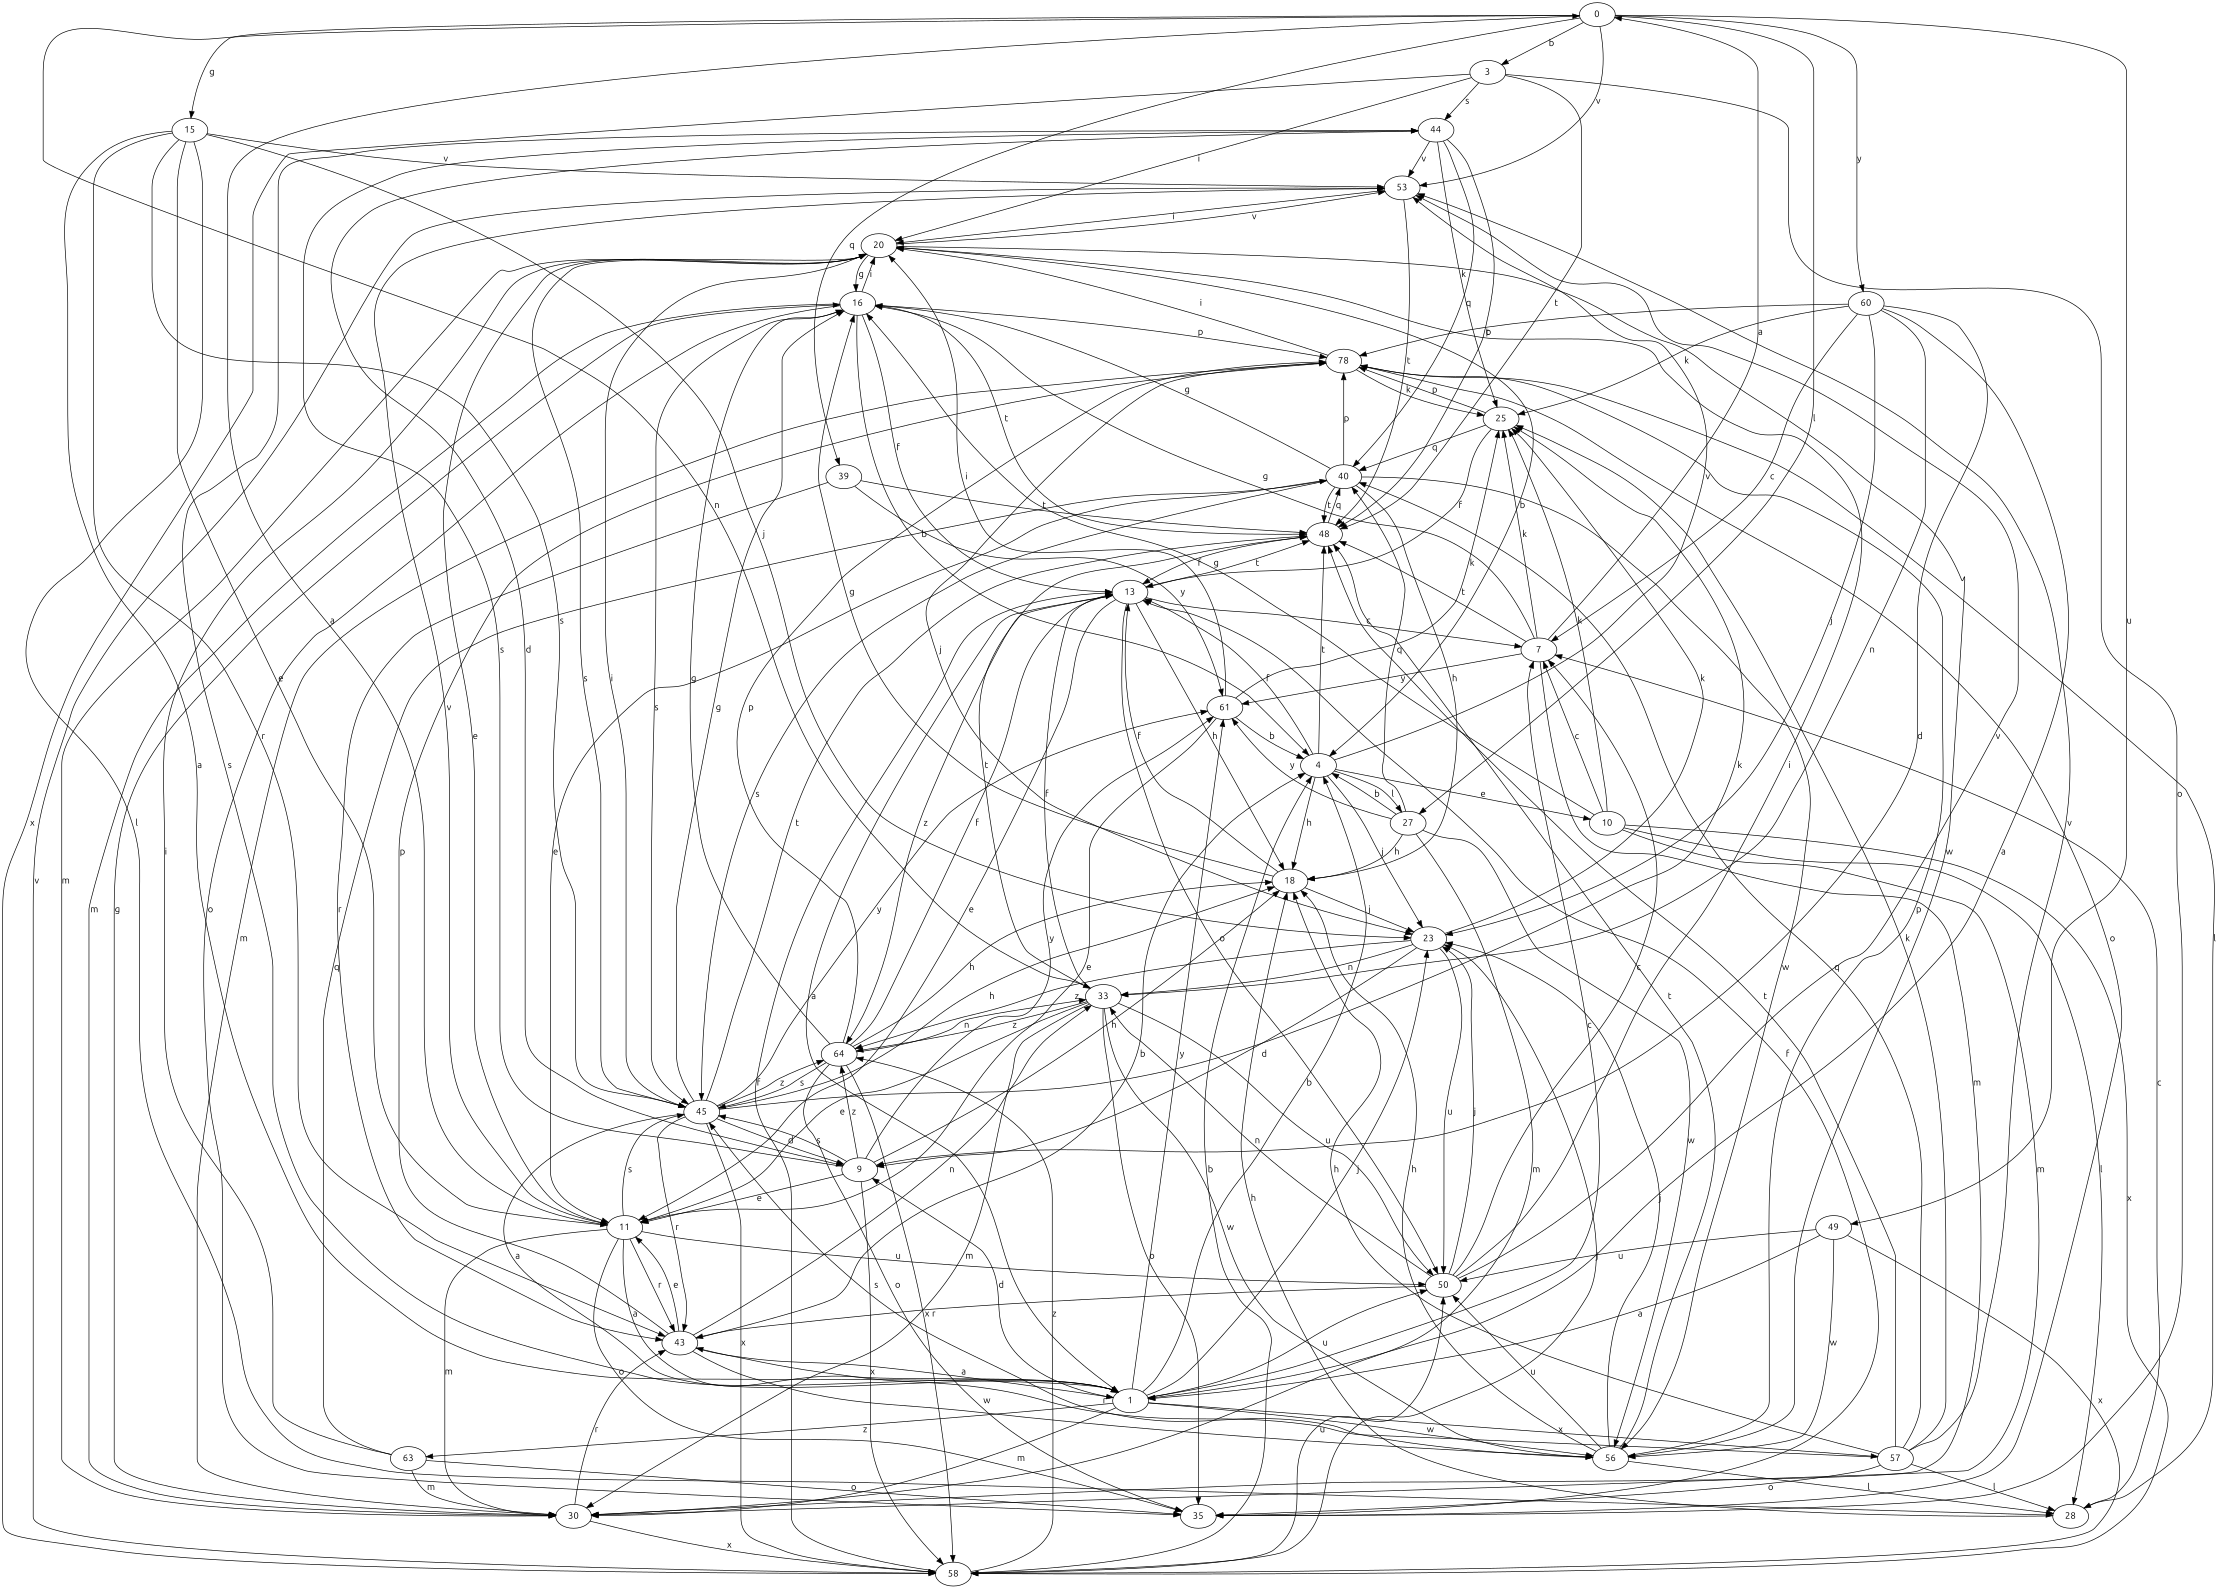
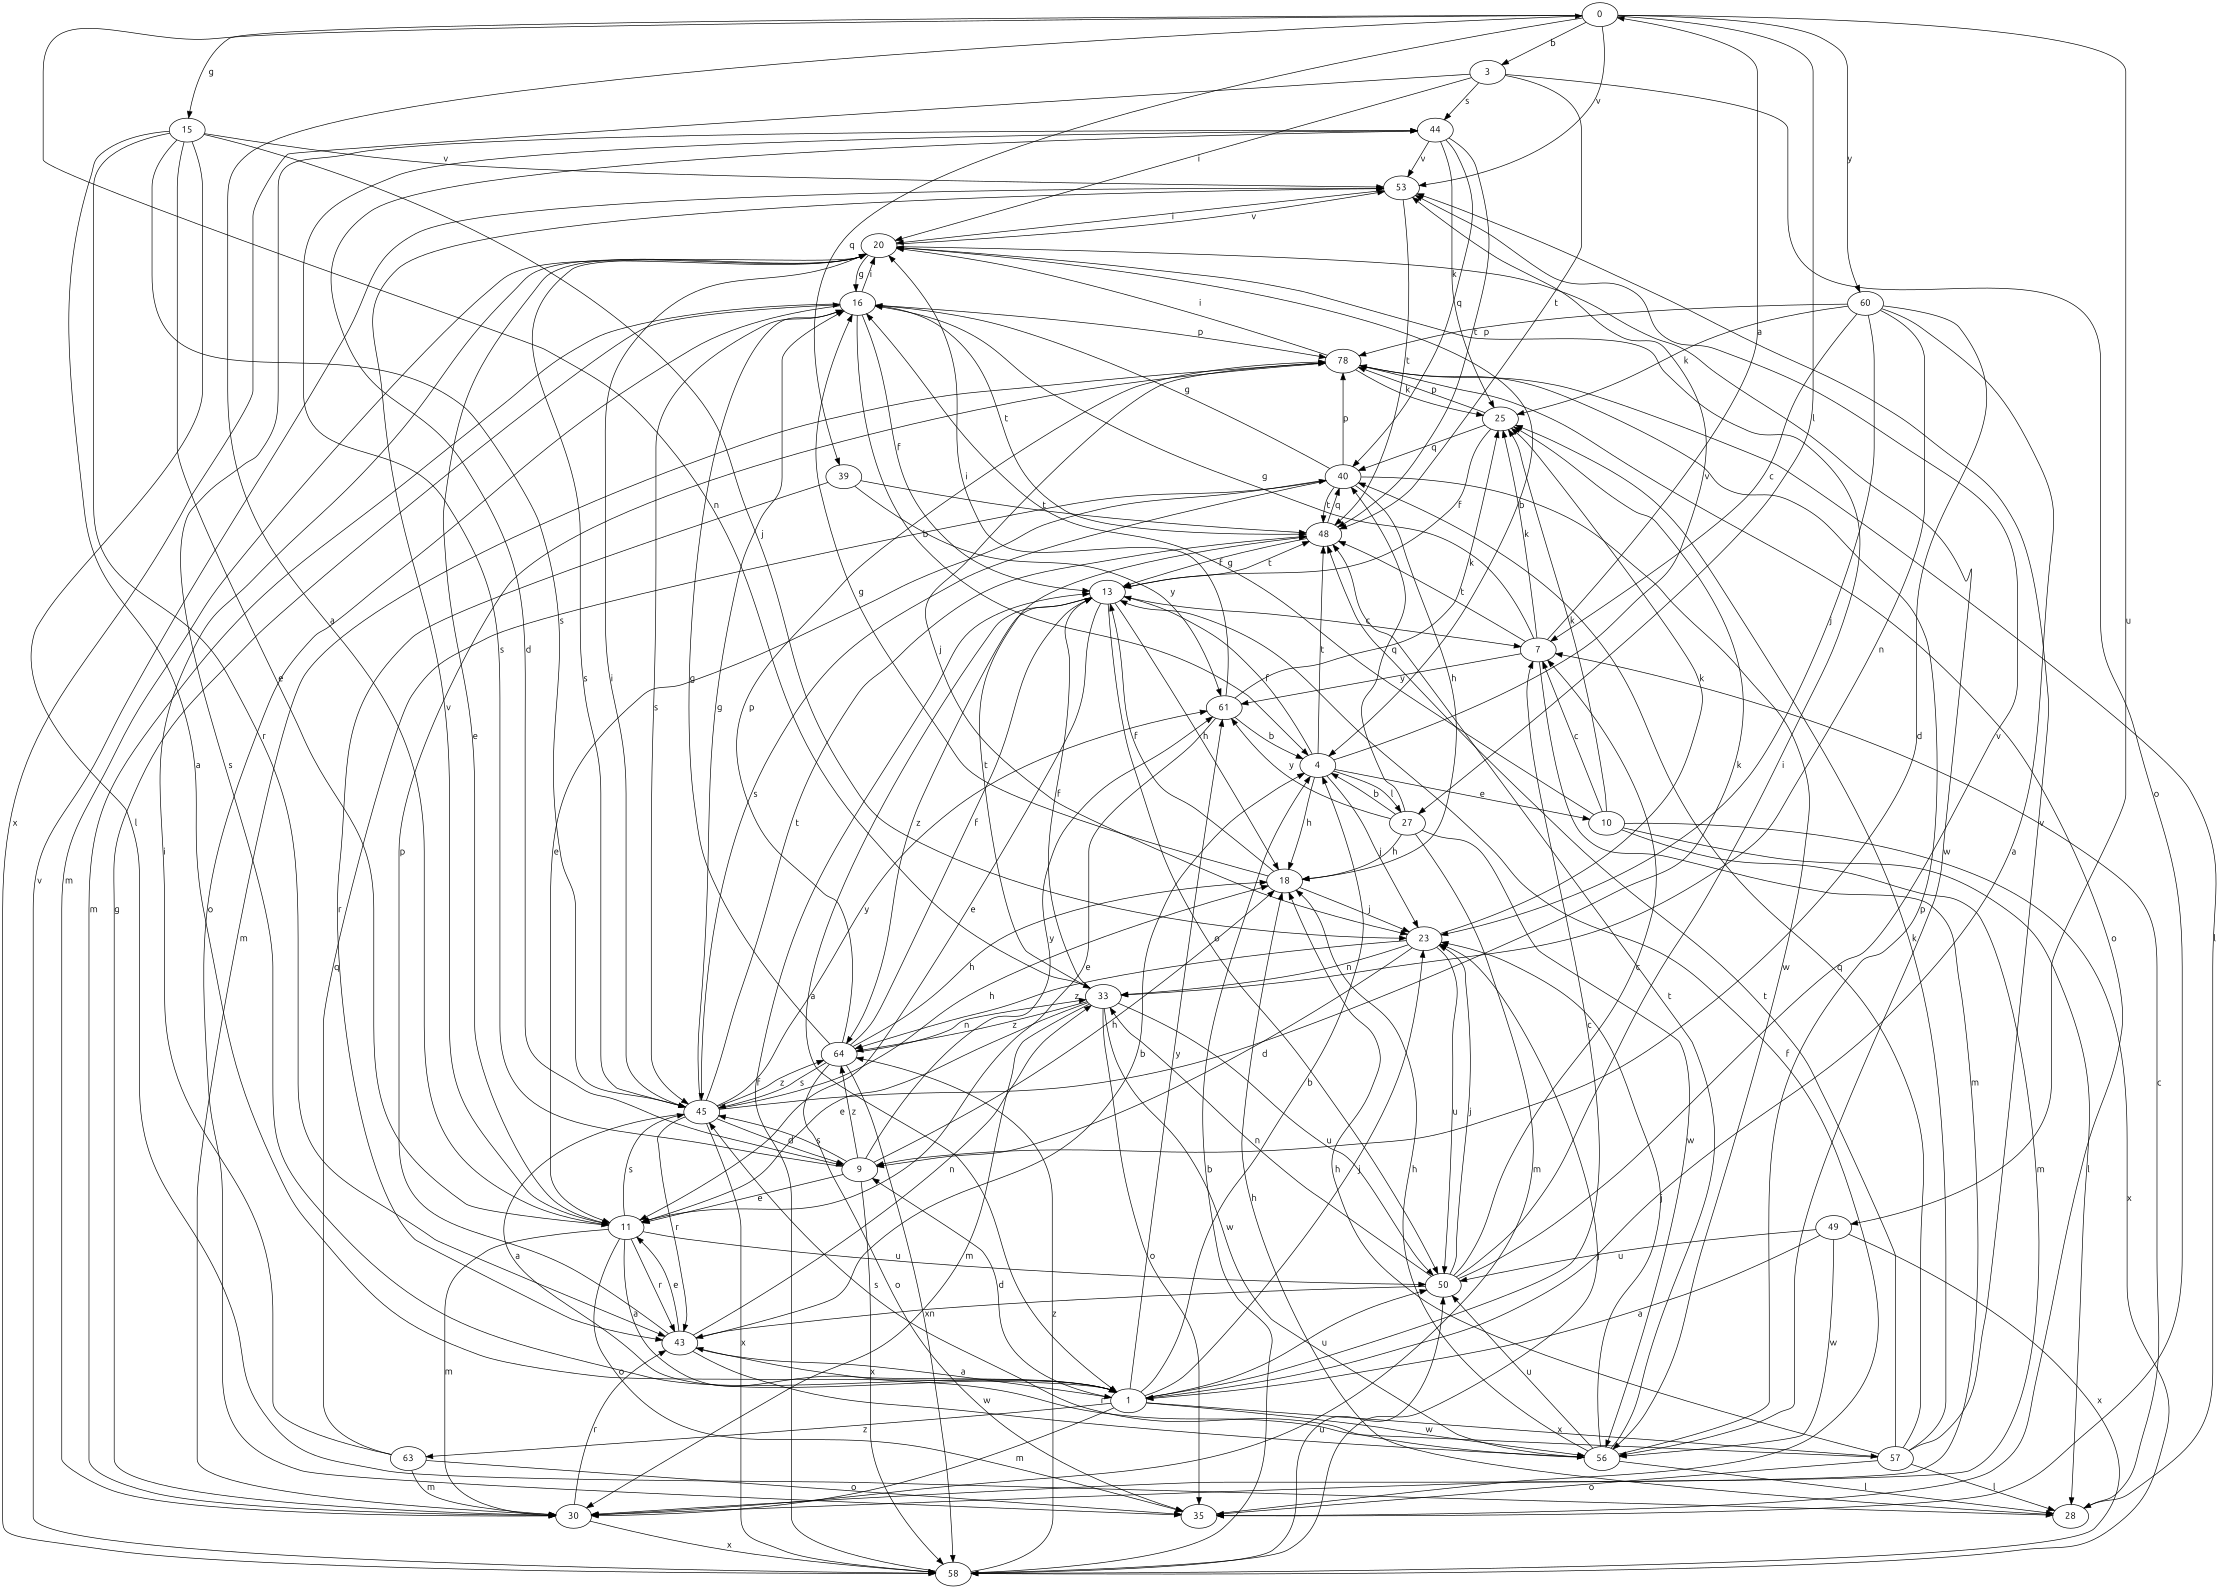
  strict digraph {
    fontname=Ubuntu
    node [fontname=Ubuntu]
    edge [fontname=Ubuntu]
    0
    3
    15
    27
    33
    39
    49
    53
    60
    44
    20
    35
    48
    58
    1
    23
    11
    45
    28
    43
    4
    30
    56
    61
    18
    40
    50
    13
    64
    7
    9
    25
    n33 [label=78]
    57
    63
    10
    16
    0 -> 3 [label=b]
    0 -> 15 [label=g]
    0 -> 27 [label=l]
    0 -> 33 [label=n]
    0 -> 39 [label=q]
    0 -> 49 [label=u]
    0 -> 53 [label=v]
    0 -> 60 [label=y]
    3 -> 44 [label=s]
    3 -> 20 [label=i]
    3 -> 35 [label=o]
    3 -> 48 [label=t]
    3 -> 58 [label=x]
    15 -> 53 [label=v]
    15 -> 1 [label=a]
    15 -> 23 [label=j]
    15 -> 11 [label=e]
    15 -> 45 [label=s]
    15 -> 28 [label=l]
    15 -> 43 [label=r]
    27 -> 4 [label=b]
    27 -> 30 [label=m]
    27 -> 56 [label=w]
    27 -> 61 [label=y]
    27 -> 18 [label=h]
    27 -> 40 [label=q]
    33 -> 35 [label=o]
    33 -> 48 [label=t]
    33 -> 11 [label=e]
    33 -> 30 [label=m]
    33 -> 56 [label=w]
    33 -> 50 [label=u]
    33 -> 13 [label=f]
    33 -> 64 [label=z]
    39 -> 48 [label=t]
    39 -> 43 [label=r]
    39 -> 61 [label=y]
    49 -> 58 [label=x]
    49 -> 1 [label=a]
    49 -> 56 [label=w]
    49 -> 50 [label=u]
    53 -> 20 [label=i]
    53 -> 48 [label=t]
    60 -> 33 [label=n]
    60 -> 1 [label=a]
    60 -> 23 [label=j]
    60 -> 7 [label=c]
    60 -> 9 [label=d]
    60 -> 25 [label=k]
    60 -> n33 [label=p]
    44 -> 53 [label=v]
    44 -> 48 [label=t]
    44 -> 40 [label=q]
    44 -> 9 [label=d]
    44 -> 25 [label=k]
    20 -> 53 [label=v]
    20 -> 11 [label=e]
    20 -> 45 [label=s]
    20 -> 4 [label=b]
    20 -> 30 [label=m]
    20 -> 56 [label=w]
    20 -> 16 [label=g]
    35 -> 13 [label=f]
    48 -> 40 [label=q]
    48 -> 13 [label=f]
    58 -> 53 [label=v]
    58 -> 23 [label=j]
    58 -> 4 [label=b]
    58 -> 50 [label=u]
    58 -> 13 [label=f]
    58 -> 64 [label=z]
    1 -> 44 [label=s]
    1 -> 23 [label=j]
    1 -> 4 [label=b]
    1 -> 30 [label=m]
    1 -> 56 [label=w]
    1 -> 61 [label=y]
    1 -> 50 [label=u]
    1 -> 7 [label=c]
    1 -> 9 [label=d]
    1 -> 57 [label=x]
    1 -> 63 [label=z]
    23 -> 33 [label=n]
    23 -> 50 [label=u]
    23 -> 64 [label=z]
    23 -> 9 [label=d]
    23 -> 25 [label=k]
    11 -> 0 [label=a]
    11 -> 53 [label=v]
    11 -> 35 [label=o]
    11 -> 1 [label=a]
    11 -> 45 [label=s]
    11 -> 43 [label=r]
    11 -> 30 [label=m]
    11 -> 50 [label=u]
    45 -> 20 [label=i]
    45 -> 48 [label=t]
    45 -> 58 [label=x]
    45 -> 1 [label=a]
    45 -> 43 [label=r]
    45 -> 61 [label=y]
    45 -> 18 [label=h]
    45 -> 64 [label=z]
    45 -> 9 [label=d]
    45 -> 25 [label=k]
    45 -> 16 [label=g]
    28 -> 18 [label=h]
    28 -> 7 [label=c]
    43 -> 33 [label=n]
    43 -> 1 [label=a]
    43 -> 11 [label=e]
    43 -> 4 [label=b]
    43 -> 56 [label=w]
    43 -> n33 [label=p]
    4 -> 27 [label=l]
    4 -> 53 [label=v]
    4 -> 48 [label=t]
    4 -> 23 [label=j]
    4 -> 18 [label=h]
    4 -> 13 [label=f]
    4 -> 10 [label=e]
    30 -> 58 [label=x]
    30 -> 43 [label=r]
    30 -> 16 [label=g]
    56 -> 48 [label=t]
    56 -> 23 [label=j]
    56 -> 45 [label=s]
    56 -> 28 [label=l]
    56 -> 18 [label=h]
    56 -> 50 [label=u]
    56 -> n33 [label=p]
    61 -> 20 [label=i]
    61 -> 11 [label=e]
    61 -> 4 [label=b]
    61 -> 25 [label=k]
    18 -> 23 [label=j]
    18 -> 13 [label=f]
    18 -> 16 [label=g]
    40 -> 48 [label=t]
    40 -> 11 [label=e]
    40 -> 45 [label=s]
    40 -> 56 [label=w]
    40 -> 18 [label=h]
    40 -> n33 [label=p]
    40 -> 16 [label=g]
    50 -> 33 [label=n]
    50 -> 53 [label=v]
    50 -> 20 [label=i]
    50 -> 23 [label=j]
-   50 -> 43 [label=r]
+   50 -> 43 [label=n]
    50 -> 7 [label=c]
    13 -> 48 [label=t]
    13 -> 1 [label=a]
    13 -> 11 [label=e]
    13 -> 18 [label=h]
    13 -> 50 [label=o]
    13 -> 64 [label=z]
    13 -> 7 [label=c]
    64 -> 33 [label=n]
    64 -> 35 [label=o]
    64 -> 58 [label=x]
    64 -> 45 [label=s]
    64 -> 18 [label=h]
    64 -> 13 [label=f]
    64 -> n33 [label=p]
    64 -> 16 [label=g]
    7 -> 0 [label=a]
    7 -> 48 [label=t]
    7 -> 30 [label=m]
    7 -> 61 [label=y]
    7 -> 25 [label=k]
    7 -> 16 [label=g]
    9 -> 44 [label=s]
    9 -> 58 [label=x]
    9 -> 11 [label=e]
    9 -> 45 [label=s]
    9 -> 61 [label=y]
    9 -> 18 [label=h]
    9 -> 64 [label=z]
    25 -> 40 [label=q]
    25 -> 13 [label=f]
    25 -> n33 [label=p]
    n33 -> 20 [label=i]
    n33 -> 35 [label=o]
    n33 -> 23 [label=j]
    n33 -> 28 [label=l]
    n33 -> 30 [label=m]
    n33 -> 25 [label=k]
    57 -> 53 [label=v]
    57 -> 35 [label=o]
    57 -> 48 [label=t]
    57 -> 28 [label=l]
    57 -> 43 [label=r]
    57 -> 18 [label=h]
    57 -> 40 [label=q]
    57 -> 25 [label=k]
    63 -> 20 [label=i]
    63 -> 35 [label=o]
    63 -> 30 [label=m]
    63 -> 40 [label=q]
    10 -> 58 [label=x]
    10 -> 28 [label=l]
    10 -> 30 [label=m]
    10 -> 7 [label=c]
    10 -> 25 [label=k]
    10 -> 16 [label=g]
    16 -> 20 [label=i]
    16 -> 35 [label=o]
    16 -> 48 [label=t]
    16 -> 45 [label=s]
    16 -> 4 [label=b]
    16 -> 30 [label=m]
    16 -> 13 [label=f]
    16 -> n33 [label=p]
  }
